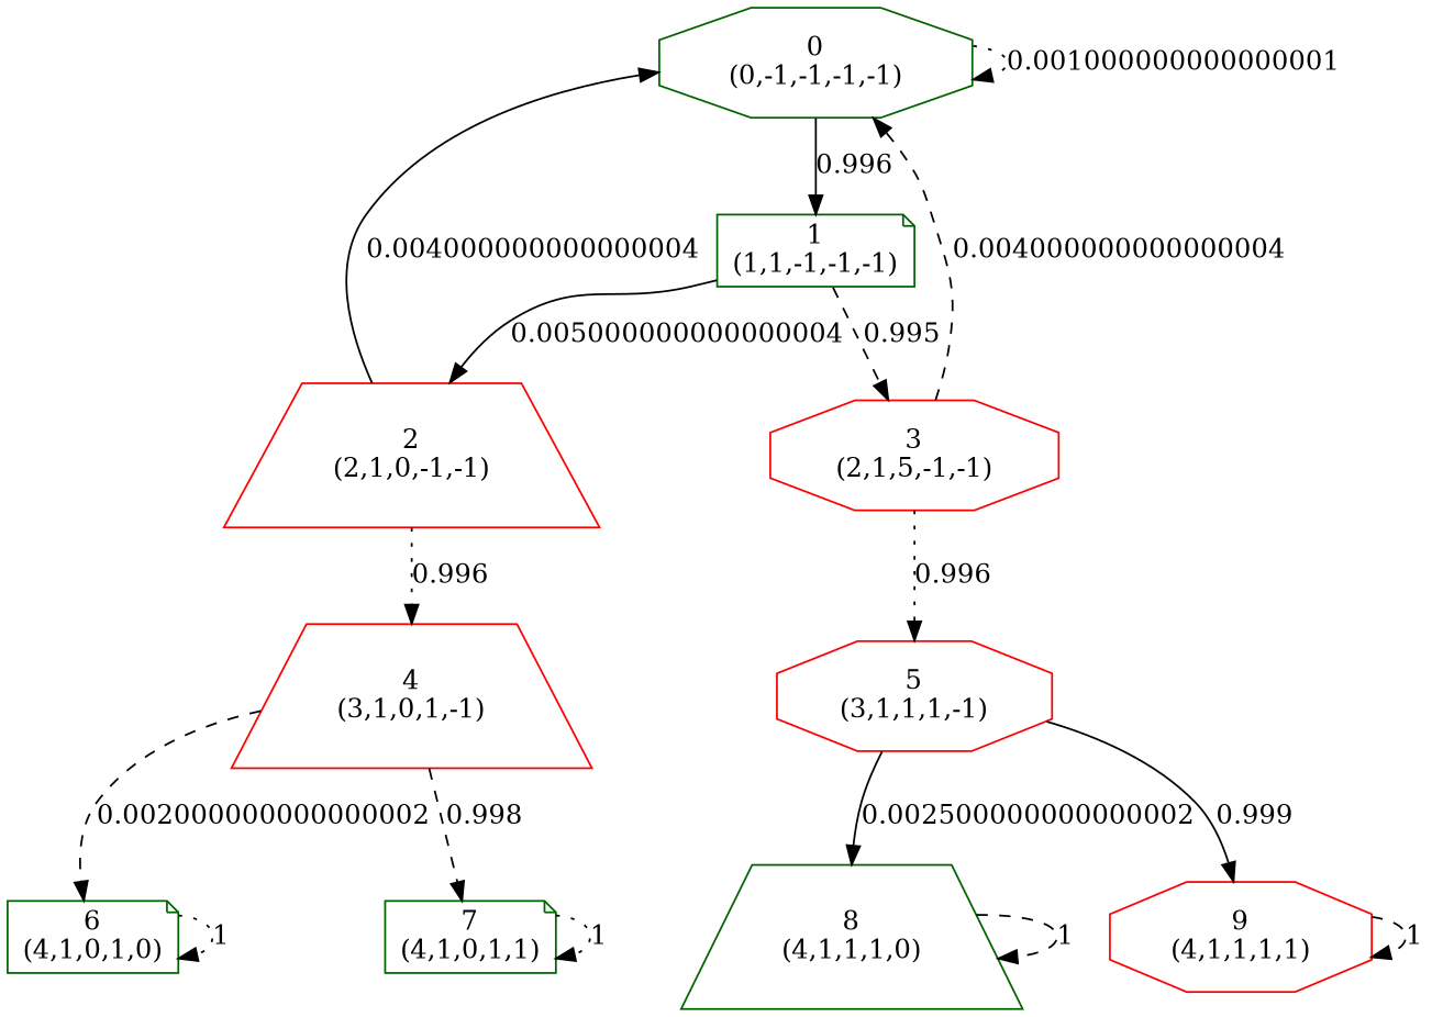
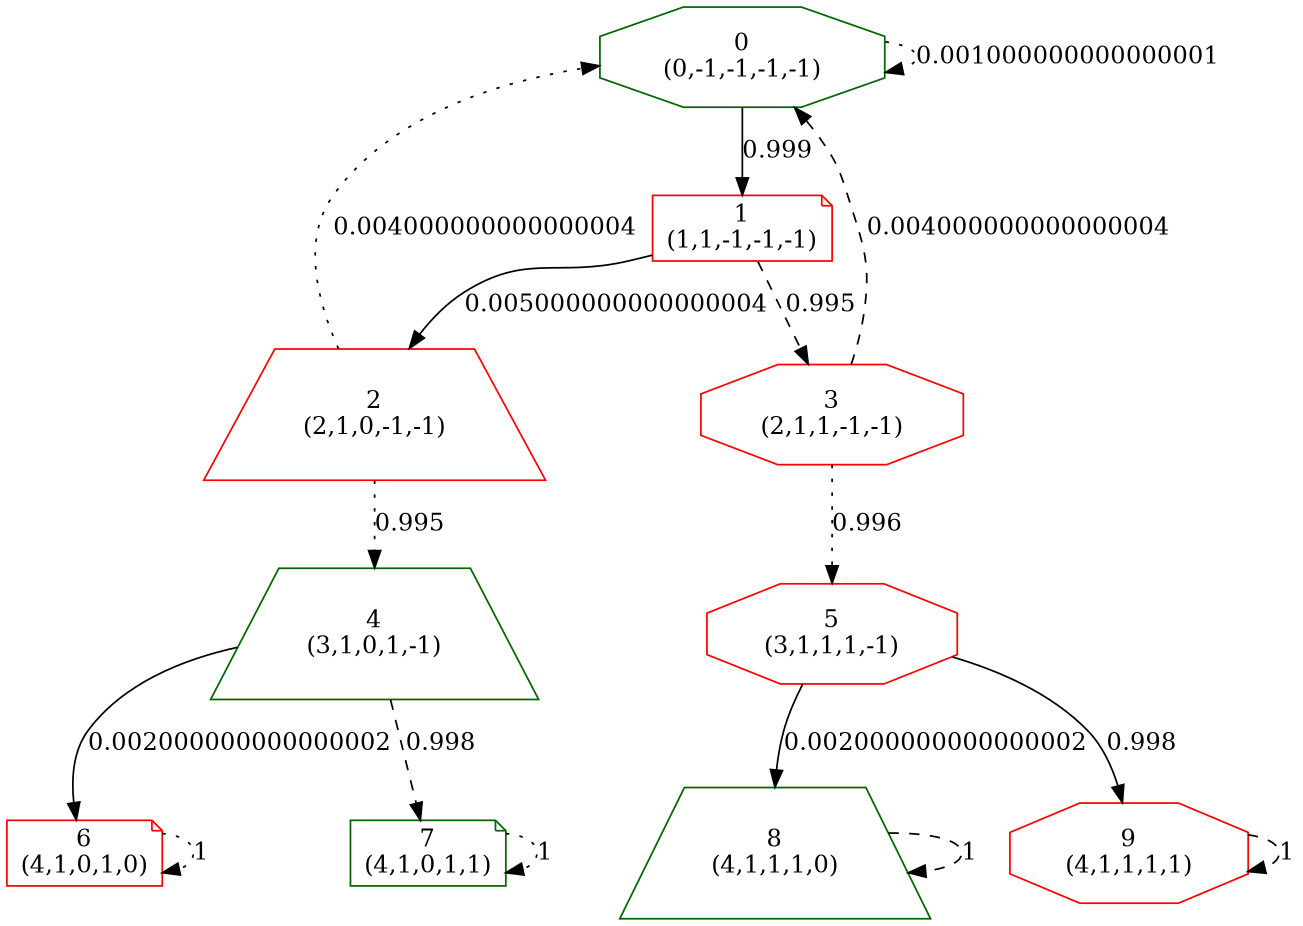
  digraph {
    node [color=darkgreen shape=octagon]
    edge [style=dashed]
    n1 [label="0\n(0,-1,-1,-1,-1)"]
-   n2 [label="1\n(1,1,-1,-1,-1)" shape=note]
+   n2 [color=red label="1\n(1,1,-1,-1,-1)" shape=note]
    n3 [color=red label="2\n(2,1,0,-1,-1)" shape=trapezium]
-   n4 [color=red label="3\n(2,1,5,-1,-1)"]
-   n5 [color=red label="4\n(3,1,0,1,-1)" shape=trapezium]
+   n4 [color=red label="3\n(2,1,1,-1,-1)"]
+   n5 [label="4\n(3,1,0,1,-1)" shape=trapezium]
    n6 [color=red label="5\n(3,1,1,1,-1)"]
-   n7 [label="6\n(4,1,0,1,0)" shape=note]
+   n7 [color=red label="6\n(4,1,0,1,0)" shape=note]
    n8 [label="7\n(4,1,0,1,1)" shape=note]
    n9 [label="8\n(4,1,1,1,0)" shape=trapezium]
    n10 [color=red label="9\n(4,1,1,1,1)"]
    n1 -> n1 [label=0.001000000000000001 style=dotted]
-   n1 -> n2 [label=0.996 style=solid]
+   n1 -> n2 [label=0.999 style=solid]
    n2 -> n3 [label=0.005000000000000004 style=solid]
    n2 -> n4 [label=0.995]
-   n3 -> n1 [label=0.004000000000000004 style=solid]
-   n3 -> n5 [label=0.996 style=dotted]
+   n3 -> n1 [label=0.004000000000000004 style=dotted]
+   n3 -> n5 [label=0.995 style=dotted]
    n4 -> n1 [label=0.004000000000000004]
    n4 -> n6 [label=0.996 style=dotted]
-   n5 -> n7 [label=0.002000000000000002]
+   n5 -> n7 [label=0.002000000000000002 style=solid]
    n5 -> n8 [label=0.998]
-   n6 -> n9 [label=0.002500000000000002 style=solid]
-   n6 -> n10 [label=0.999 style=solid]
+   n6 -> n9 [label=0.002000000000000002 style=solid]
+   n6 -> n10 [label=0.998 style=solid]
    n7 -> n7 [label=1 style=dotted]
    n8 -> n8 [label=1 style=dotted]
    n9 -> n9 [label=1]
    n10 -> n10 [label=1]
  }
